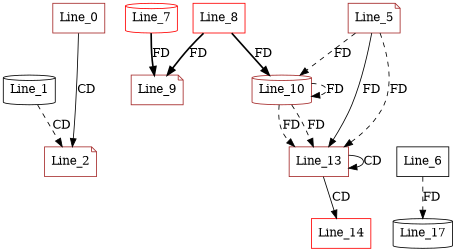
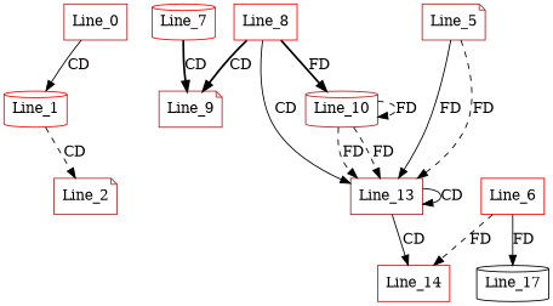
  digraph {
    node [color=brown shape=box]
    edge [style=dashed]
-   Line_1 [color=black shape=cylinder]
+   Line_1 [color=red shape=cylinder]
    Line_0
    Line_2 [shape=note]
    Line_8 [color=red]
    Line_9 [shape=note]
    Line_10 [shape=cylinder]
    n7 [label=Line_13]
    Line_14 [color=red]
    Line_7 [color=red shape=cylinder]
    Line_5 [shape=note]
-   Line_6 [color=black]
+   Line_6 [color=red]
    Line_17 [color=black shape=cylinder]
    Line_1 -> Line_2 [label=CD]
-   Line_0 -> Line_2 [label=CD style=solid]
-   Line_8 -> Line_9 [label=FD style=bold]
+   Line_0 -> Line_1 [label=CD style=solid]
+   Line_8 -> Line_9 [label=CD style=bold]
    Line_8 -> Line_10 [label=FD style=bold]
+   Line_8 -> n7 [label=CD style=solid]
    Line_10 -> Line_10 [label=FD]
    Line_10 -> n7 [label=FD]
    Line_10 -> n7 [label=FD]
    n7 -> n7 [label=CD style=solid]
    n7 -> Line_14 [label=CD style=solid]
-   Line_7 -> Line_9 [label=FD style=bold]
-   Line_5 -> Line_10 [label=FD]
+   Line_7 -> Line_9 [label=CD style=bold]
    Line_5 -> n7 [label=FD style=solid]
    Line_5 -> n7 [label=FD]
-   Line_6 -> Line_17 [label=FD]
+   Line_6 -> Line_14 [label=FD]
+   Line_6 -> Line_17 [label=FD style=solid]
  }
